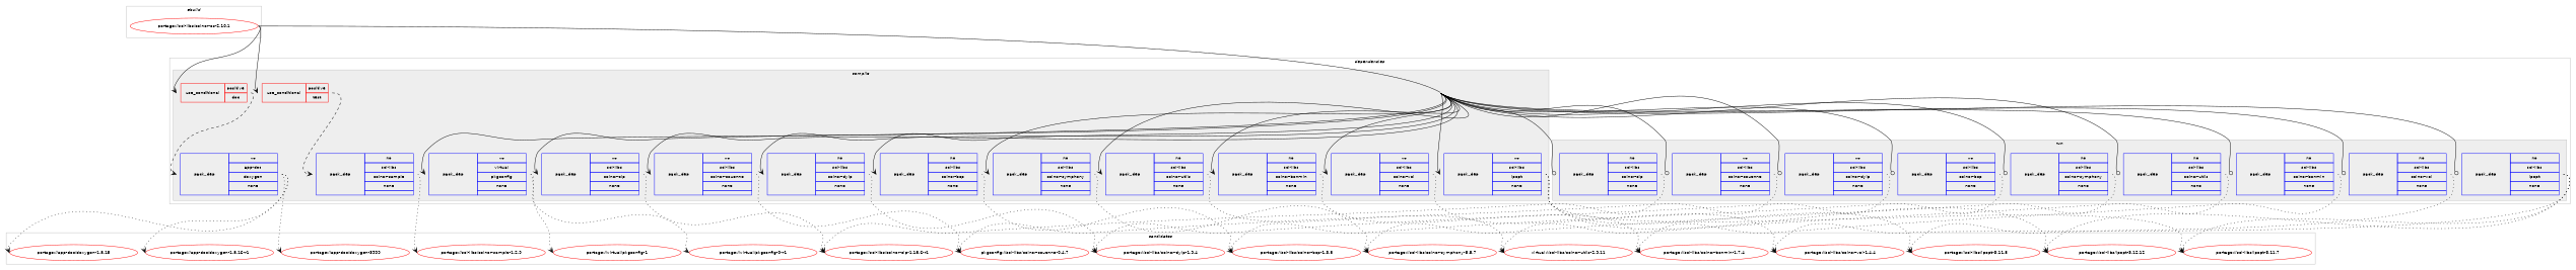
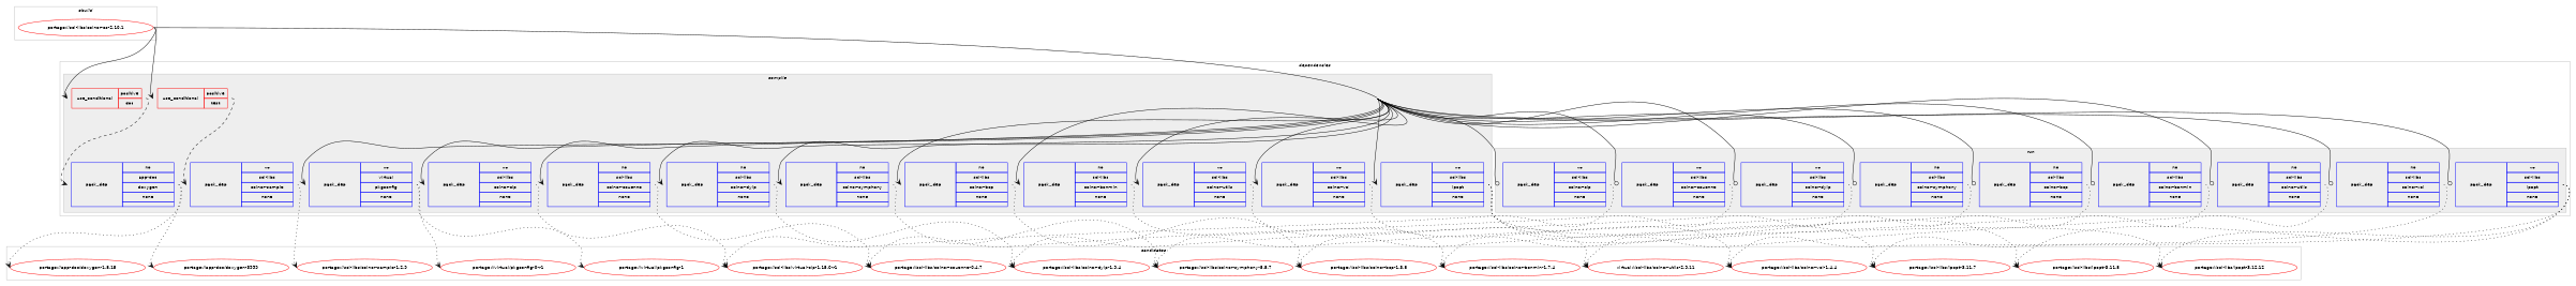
  digraph {
    compound=true
    concentrate=true
    fontname=Helvetica
    fontsize=10
    newrank=true
    rankdir=TB
    ranksep=1.5
    node [color=blue fontname=Helvetica fontsize=10 shape=none]
    edge [arrowhead=vee headport=w style=dotted tailport=e weight=100]
    n1 [color=red label="portage://sci-libs/coinor-os-2.10.1" width=4 shape=""]
    n2 [label=<<TABLE BORDER="0" CELLBORDER="1" CELLSPACING="0" CELLPADDING="4" WIDTH="220"><TR><TD ROWSPAN="6" CELLPADDING="30">pack_dep</TD></TR><TR><TD WIDTH="110">no</TD></TR><TR><TD>app-doc</TD></TR><TR><TD>doxygen</TD></TR><TR><TD>none</TD></TR><TR><TD></TD></TR></TABLE>>]
    n3 [color=red label=<<TABLE BORDER="0" CELLBORDER="1" CELLSPACING="0" CELLPADDING="4"><TR><TD ROWSPAN="3" CELLPADDING="10">use_conditional</TD></TR><TR><TD>positive</TD></TR><TR><TD>doc</TD></TR></TABLE>>]
    n4 [label=<<TABLE BORDER="0" CELLBORDER="1" CELLSPACING="0" CELLPADDING="4" WIDTH="220"><TR><TD ROWSPAN="6" CELLPADDING="30">pack_dep</TD></TR><TR><TD WIDTH="110">no</TD></TR><TR><TD>sci-libs</TD></TR><TR><TD>coinor-sample</TD></TR><TR><TD>none</TD></TR><TR><TD></TD></TR></TABLE>>]
    n5 [color=red label=<<TABLE BORDER="0" CELLBORDER="1" CELLSPACING="0" CELLPADDING="4"><TR><TD ROWSPAN="3" CELLPADDING="10">use_conditional</TD></TR><TR><TD>positive</TD></TR><TR><TD>test</TD></TR></TABLE>>]
    n6 [label=<<TABLE BORDER="0" CELLBORDER="1" CELLSPACING="0" CELLPADDING="4" WIDTH="220"><TR><TD ROWSPAN="6" CELLPADDING="30">pack_dep</TD></TR><TR><TD WIDTH="110">no</TD></TR><TR><TD>sci-libs</TD></TR><TR><TD>coinor-bcp</TD></TR><TR><TD>none</TD></TR><TR><TD></TD></TR></TABLE>>]
    n7 [label=<<TABLE BORDER="0" CELLBORDER="1" CELLSPACING="0" CELLPADDING="4" WIDTH="220"><TR><TD ROWSPAN="6" CELLPADDING="30">pack_dep</TD></TR><TR><TD WIDTH="110">no</TD></TR><TR><TD>sci-libs</TD></TR><TR><TD>coinor-bonmin</TD></TR><TR><TD>none</TD></TR><TR><TD></TD></TR></TABLE>>]
    n8 [label=<<TABLE BORDER="0" CELLBORDER="1" CELLSPACING="0" CELLPADDING="4" WIDTH="220"><TR><TD ROWSPAN="6" CELLPADDING="30">pack_dep</TD></TR><TR><TD WIDTH="110">no</TD></TR><TR><TD>sci-libs</TD></TR><TR><TD>coinor-clp</TD></TR><TR><TD>none</TD></TR><TR><TD></TD></TR></TABLE>>]
    n9 [label=<<TABLE BORDER="0" CELLBORDER="1" CELLSPACING="0" CELLPADDING="4" WIDTH="220"><TR><TD ROWSPAN="6" CELLPADDING="30">pack_dep</TD></TR><TR><TD WIDTH="110">no</TD></TR><TR><TD>sci-libs</TD></TR><TR><TD>coinor-couenne</TD></TR><TR><TD>none</TD></TR><TR><TD></TD></TR></TABLE>>]
    n10 [label=<<TABLE BORDER="0" CELLBORDER="1" CELLSPACING="0" CELLPADDING="4" WIDTH="220"><TR><TD ROWSPAN="6" CELLPADDING="30">pack_dep</TD></TR><TR><TD WIDTH="110">no</TD></TR><TR><TD>sci-libs</TD></TR><TR><TD>coinor-dylp</TD></TR><TR><TD>none</TD></TR><TR><TD></TD></TR></TABLE>>]
    n11 [label=<<TABLE BORDER="0" CELLBORDER="1" CELLSPACING="0" CELLPADDING="4" WIDTH="220"><TR><TD ROWSPAN="6" CELLPADDING="30">pack_dep</TD></TR><TR><TD WIDTH="110">no</TD></TR><TR><TD>sci-libs</TD></TR><TR><TD>coinor-symphony</TD></TR><TR><TD>none</TD></TR><TR><TD></TD></TR></TABLE>>]
    n12 [label=<<TABLE BORDER="0" CELLBORDER="1" CELLSPACING="0" CELLPADDING="4" WIDTH="220"><TR><TD ROWSPAN="6" CELLPADDING="30">pack_dep</TD></TR><TR><TD WIDTH="110">no</TD></TR><TR><TD>sci-libs</TD></TR><TR><TD>coinor-utils</TD></TR><TR><TD>none</TD></TR><TR><TD></TD></TR></TABLE>>]
    n13 [label=<<TABLE BORDER="0" CELLBORDER="1" CELLSPACING="0" CELLPADDING="4" WIDTH="220"><TR><TD ROWSPAN="6" CELLPADDING="30">pack_dep</TD></TR><TR><TD WIDTH="110">no</TD></TR><TR><TD>sci-libs</TD></TR><TR><TD>coinor-vol</TD></TR><TR><TD>none</TD></TR><TR><TD></TD></TR></TABLE>>]
    n14 [label=<<TABLE BORDER="0" CELLBORDER="1" CELLSPACING="0" CELLPADDING="4" WIDTH="220"><TR><TD ROWSPAN="6" CELLPADDING="30">pack_dep</TD></TR><TR><TD WIDTH="110">no</TD></TR><TR><TD>sci-libs</TD></TR><TR><TD>ipopt</TD></TR><TR><TD>none</TD></TR><TR><TD></TD></TR></TABLE>>]
    n15 [label=<<TABLE BORDER="0" CELLBORDER="1" CELLSPACING="0" CELLPADDING="4" WIDTH="220"><TR><TD ROWSPAN="6" CELLPADDING="30">pack_dep</TD></TR><TR><TD WIDTH="110">no</TD></TR><TR><TD>virtual</TD></TR><TR><TD>pkgconfig</TD></TR><TR><TD>none</TD></TR><TR><TD></TD></TR></TABLE>>]
    n16 [label=<<TABLE BORDER="0" CELLBORDER="1" CELLSPACING="0" CELLPADDING="4" WIDTH="220"><TR><TD ROWSPAN="6" CELLPADDING="30">pack_dep</TD></TR><TR><TD WIDTH="110">no</TD></TR><TR><TD>sci-libs</TD></TR><TR><TD>coinor-bcp</TD></TR><TR><TD>none</TD></TR><TR><TD></TD></TR></TABLE>>]
    n17 [label=<<TABLE BORDER="0" CELLBORDER="1" CELLSPACING="0" CELLPADDING="4" WIDTH="220"><TR><TD ROWSPAN="6" CELLPADDING="30">pack_dep</TD></TR><TR><TD WIDTH="110">no</TD></TR><TR><TD>sci-libs</TD></TR><TR><TD>coinor-bonmin</TD></TR><TR><TD>none</TD></TR><TR><TD></TD></TR></TABLE>>]
    n18 [label=<<TABLE BORDER="0" CELLBORDER="1" CELLSPACING="0" CELLPADDING="4" WIDTH="220"><TR><TD ROWSPAN="6" CELLPADDING="30">pack_dep</TD></TR><TR><TD WIDTH="110">no</TD></TR><TR><TD>sci-libs</TD></TR><TR><TD>coinor-clp</TD></TR><TR><TD>none</TD></TR><TR><TD></TD></TR></TABLE>>]
    n19 [label=<<TABLE BORDER="0" CELLBORDER="1" CELLSPACING="0" CELLPADDING="4" WIDTH="220"><TR><TD ROWSPAN="6" CELLPADDING="30">pack_dep</TD></TR><TR><TD WIDTH="110">no</TD></TR><TR><TD>sci-libs</TD></TR><TR><TD>coinor-couenne</TD></TR><TR><TD>none</TD></TR><TR><TD></TD></TR></TABLE>>]
    n20 [label=<<TABLE BORDER="0" CELLBORDER="1" CELLSPACING="0" CELLPADDING="4" WIDTH="220"><TR><TD ROWSPAN="6" CELLPADDING="30">pack_dep</TD></TR><TR><TD WIDTH="110">no</TD></TR><TR><TD>sci-libs</TD></TR><TR><TD>coinor-dylp</TD></TR><TR><TD>none</TD></TR><TR><TD></TD></TR></TABLE>>]
    n21 [label=<<TABLE BORDER="0" CELLBORDER="1" CELLSPACING="0" CELLPADDING="4" WIDTH="220"><TR><TD ROWSPAN="6" CELLPADDING="30">pack_dep</TD></TR><TR><TD WIDTH="110">no</TD></TR><TR><TD>sci-libs</TD></TR><TR><TD>coinor-symphony</TD></TR><TR><TD>none</TD></TR><TR><TD></TD></TR></TABLE>>]
    n22 [label=<<TABLE BORDER="0" CELLBORDER="1" CELLSPACING="0" CELLPADDING="4" WIDTH="220"><TR><TD ROWSPAN="6" CELLPADDING="30">pack_dep</TD></TR><TR><TD WIDTH="110">no</TD></TR><TR><TD>sci-libs</TD></TR><TR><TD>coinor-utils</TD></TR><TR><TD>none</TD></TR><TR><TD></TD></TR></TABLE>>]
    n23 [label=<<TABLE BORDER="0" CELLBORDER="1" CELLSPACING="0" CELLPADDING="4" WIDTH="220"><TR><TD ROWSPAN="6" CELLPADDING="30">pack_dep</TD></TR><TR><TD WIDTH="110">no</TD></TR><TR><TD>sci-libs</TD></TR><TR><TD>coinor-vol</TD></TR><TR><TD>none</TD></TR><TR><TD></TD></TR></TABLE>>]
    n24 [label=<<TABLE BORDER="0" CELLBORDER="1" CELLSPACING="0" CELLPADDING="4" WIDTH="220"><TR><TD ROWSPAN="6" CELLPADDING="30">pack_dep</TD></TR><TR><TD WIDTH="110">no</TD></TR><TR><TD>sci-libs</TD></TR><TR><TD>ipopt</TD></TR><TR><TD>none</TD></TR><TR><TD></TD></TR></TABLE>>]
    n25 [color=red label="portage://app-doc/doxygen-3999" width=4 shape=""]
-   n26 [color=red label="portage://app-doc/doxygen-1.8.16-r1" width=4 shape=""]
    n27 [color=red label="portage://app-doc/doxygen-1.8.15" width=4 shape=""]
    n28 [color=red label="portage://sci-libs/coinor-sample-1.2.9" width=4 shape=""]
    n29 [color=red label="portage://sci-libs/coinor-bcp-1.3.8" width=4 shape=""]
-   n30 [color=red label="portage://sci-libs/coinor-clp-1.15.6-r1" width=4 shape=""]
+   n30 [color=red label="portage://sci-libs/virtual-clp-1.15.6-r1" width=4 shape=""]
    n31 [color=red label="portage://sci-libs/coinor-bonmin-1.7.4" width=4 shape=""]
-   n32 [color=red label="pkgconfig://sci-libs/coinor-couenne-0.4.7" width=4 shape=""]
+   n32 [color=red label="portage://sci-libs/coinor-couenne-0.4.7" width=4 shape=""]
    n33 [color=red label="portage://sci-libs/coinor-dylp-1.9.4" width=4 shape=""]
    n34 [color=red label="portage://sci-libs/coinor-symphony-5.5.7" width=4 shape=""]
    n35 [color=red label="virtual://sci-libs/coinor-utils-2.9.11" width=4 shape=""]
    n36 [color=red label="portage://sci-libs/coinor-vol-1.4.4" width=4 shape=""]
    n37 [color=red label="portage://sci-libs/ipopt-3.12.12" width=4 shape=""]
    n38 [color=red label="portage://sci-libs/ipopt-3.11.8" width=4 shape=""]
    n39 [color=red label="portage://sci-libs/ipopt-3.11.7" width=4 shape=""]
    n40 [color=red label="portage://virtual/pkgconfig-1" width=4 shape=""]
    n41 [color=red label="portage://virtual/pkgconfig-0-r1" width=4 shape=""]
    subgraph cluster_1 {
      color=gray
      label=<<i>ebuild</i>>
      rank=same
      n1
    }
    subgraph cluster_2 {
      color=gray
      label=<<i>dependencies</i>>
      subgraph cluster_3 {
        color=gray
        fillcolor="#eeeeee"
        label=<<i>compile</i>>
        style=filled
        subgraph sub_4 {
          color=gray
          fillcolor="#eeeeee"
          label=<<i>compile</i>>
          style=filled
          n3
          subgraph sub_5 {
            color=gray
            fillcolor="#eeeeee"
            label=<<i>compile</i>>
            style=filled
            n2
          }
        }
        subgraph sub_6 {
          color=gray
          fillcolor="#eeeeee"
          label=<<i>compile</i>>
          style=filled
          n5
          subgraph sub_7 {
            color=gray
            fillcolor="#eeeeee"
            label=<<i>compile</i>>
            style=filled
            n4
          }
        }
        subgraph sub_8 {
          color=gray
          fillcolor="#eeeeee"
          label=<<i>compile</i>>
          style=filled
          n6
        }
        subgraph sub_9 {
          color=gray
          fillcolor="#eeeeee"
          label=<<i>compile</i>>
          style=filled
          n7
        }
        subgraph sub_10 {
          color=gray
          fillcolor="#eeeeee"
          label=<<i>compile</i>>
          style=filled
          n8
        }
        subgraph sub_11 {
          color=gray
          fillcolor="#eeeeee"
          label=<<i>compile</i>>
          style=filled
          n9
        }
        subgraph sub_12 {
          color=gray
          fillcolor="#eeeeee"
          label=<<i>compile</i>>
          style=filled
          n10
        }
        subgraph sub_13 {
          color=gray
          fillcolor="#eeeeee"
          label=<<i>compile</i>>
          style=filled
          n11
        }
        subgraph sub_14 {
          color=gray
          fillcolor="#eeeeee"
          label=<<i>compile</i>>
          style=filled
          n12
        }
        subgraph sub_15 {
          color=gray
          fillcolor="#eeeeee"
          label=<<i>compile</i>>
          style=filled
          n13
        }
        subgraph sub_16 {
          color=gray
          fillcolor="#eeeeee"
          label=<<i>compile</i>>
          style=filled
          n14
        }
        subgraph sub_17 {
          color=gray
          fillcolor="#eeeeee"
          label=<<i>compile</i>>
          style=filled
          n15
        }
      }
      subgraph cluster_18 {
        color=gray
        fillcolor="#eeeeee"
        label=<<i>compile and run</i>>
        style=filled
      }
      subgraph cluster_19 {
        color=gray
        fillcolor="#eeeeee"
        label=<<i>run</i>>
        style=filled
        subgraph sub_20 {
          color=gray
          fillcolor="#eeeeee"
          label=<<i>run</i>>
          style=filled
          n16
        }
        subgraph sub_21 {
          color=gray
          fillcolor="#eeeeee"
          label=<<i>run</i>>
          style=filled
          n17
        }
        subgraph sub_22 {
          color=gray
          fillcolor="#eeeeee"
          label=<<i>run</i>>
          style=filled
          n18
        }
        subgraph sub_23 {
          color=gray
          fillcolor="#eeeeee"
          label=<<i>run</i>>
          style=filled
          n19
        }
        subgraph sub_24 {
          color=gray
          fillcolor="#eeeeee"
          label=<<i>run</i>>
          style=filled
          n20
        }
        subgraph sub_25 {
          color=gray
          fillcolor="#eeeeee"
          label=<<i>run</i>>
          style=filled
          n21
        }
        subgraph sub_26 {
          color=gray
          fillcolor="#eeeeee"
          label=<<i>run</i>>
          style=filled
          n22
        }
        subgraph sub_27 {
          color=gray
          fillcolor="#eeeeee"
          label=<<i>run</i>>
          style=filled
          n23
        }
        subgraph sub_28 {
          color=gray
          fillcolor="#eeeeee"
          label=<<i>run</i>>
          style=filled
          n24
        }
      }
    }
    subgraph cluster_29 {
      color=gray
      label=<<i>candidates</i>>
      rank=same
      subgraph sub_30 {
        color=black
        label=<<i>candidates</i>>
        nodesep=1
        rank=same
        n25
-       n26
        n27
      }
      subgraph sub_31 {
        color=black
        label=<<i>candidates</i>>
        nodesep=1
        rank=same
        n28
      }
      subgraph sub_32 {
        color=black
        label=<<i>candidates</i>>
        nodesep=1
        rank=same
        n29
      }
      subgraph sub_33 {
        color=black
        label=<<i>candidates</i>>
        nodesep=1
        rank=same
        n30
      }
      subgraph sub_34 {
        color=black
        label=<<i>candidates</i>>
        nodesep=1
        rank=same
        n31
      }
      subgraph sub_35 {
        color=black
        label=<<i>candidates</i>>
        nodesep=1
        rank=same
        n30
      }
      subgraph sub_36 {
        color=black
        label=<<i>candidates</i>>
        nodesep=1
        rank=same
        n32
      }
      subgraph sub_37 {
        color=black
        label=<<i>candidates</i>>
        nodesep=1
        rank=same
        n33
      }
      subgraph sub_38 {
        color=black
        label=<<i>candidates</i>>
        nodesep=1
        rank=same
        n34
      }
      subgraph sub_39 {
        color=black
        label=<<i>candidates</i>>
        nodesep=1
        rank=same
        n35
      }
      subgraph sub_40 {
        color=black
        label=<<i>candidates</i>>
        nodesep=1
        rank=same
        n36
      }
      subgraph sub_41 {
        color=black
        label=<<i>candidates</i>>
        nodesep=1
        rank=same
        n37
        n38
        n39
      }
      subgraph sub_42 {
        color=black
        label=<<i>candidates</i>>
        nodesep=1
        rank=same
        n40
        n41
      }
      subgraph sub_43 {
        color=black
        label=<<i>candidates</i>>
        nodesep=1
        rank=same
        n29
      }
      subgraph sub_44 {
        color=black
        label=<<i>candidates</i>>
        nodesep=1
        rank=same
        n31
      }
      subgraph sub_45 {
        color=black
        label=<<i>candidates</i>>
        nodesep=1
        rank=same
        n32
      }
      subgraph sub_46 {
        color=black
        label=<<i>candidates</i>>
        nodesep=1
        rank=same
        n33
      }
      subgraph sub_47 {
        color=black
        label=<<i>candidates</i>>
        nodesep=1
        rank=same
        n34
      }
      subgraph sub_48 {
        color=black
        label=<<i>candidates</i>>
        nodesep=1
        rank=same
        n35
      }
      subgraph sub_49 {
        color=black
        label=<<i>candidates</i>>
        nodesep=1
        rank=same
        n36
      }
      subgraph sub_50 {
        color=black
        label=<<i>candidates</i>>
        nodesep=1
        rank=same
        n37
        n38
        n39
      }
    }
    n1 -> n3 [style=solid weight=20]
    n1 -> n5 [style=solid weight=20]
    n1 -> n6 [style=solid weight=20]
    n1 -> n7 [style=solid weight=20]
    n1 -> n8 [style=solid weight=20]
    n1 -> n9 [style=solid weight=20]
    n1 -> n10 [style=solid weight=20]
    n1 -> n11 [style=solid weight=20]
    n1 -> n12 [style=solid weight=20]
    n1 -> n13 [style=solid weight=20]
    n1 -> n14 [style=solid weight=20]
    n1 -> n15 [style=solid weight=20]
    n1 -> n16 [arrowhead=odot style=solid weight=20]
    n1 -> n17 [arrowhead=odot style=solid weight=20]
    n1 -> n18 [arrowhead=odot style=solid weight=20]
    n1 -> n19 [arrowhead=odot style=solid weight=20]
    n1 -> n20 [arrowhead=odot style=solid weight=20]
    n1 -> n21 [arrowhead=odot style=solid weight=20]
    n1 -> n22 [arrowhead=odot style=solid weight=20]
    n1 -> n23 [arrowhead=odot style=solid weight=20]
    n1 -> n24 [arrowhead=odot style=solid weight=20]
    n2 -> n25
-   n2 -> n26
    n2 -> n27
    n3 -> n2 [style=dashed weight=20]
    n4 -> n28
    n5 -> n4 [style=dashed weight=20]
    n6 -> n29
    n7 -> n31
    n8 -> n30
    n9 -> n32
    n10 -> n33
    n11 -> n34
    n12 -> n35
    n13 -> n36
    n14 -> n37
    n14 -> n38
    n14 -> n39
    n15 -> n40
    n15 -> n41
    n16 -> n29
    n17 -> n31
    n18 -> n30
    n19 -> n32
    n20 -> n33
    n21 -> n34
    n22 -> n35
    n23 -> n36
    n24 -> n37
    n24 -> n38
    n24 -> n39
  }
